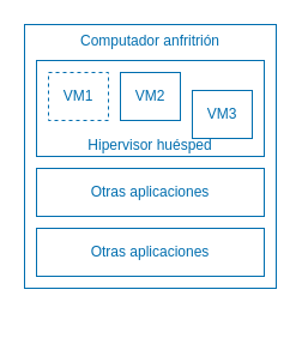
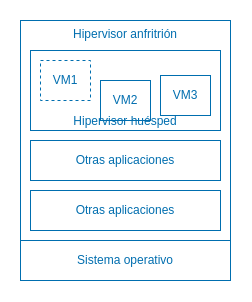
  <mxCell id="0" />
  <mxCell id="1" parent="0" />
- <mxCell id="2" value="Computador anfritrión" style="rounded=0;whiteSpace=wrap;html=1;fillColor=none;fontColor=light-dark(#006EAF,#006EAF);strokeColor=light-dark(#006EAF,#006EAF);verticalAlign=top;" parent="1" vertex="1"><mxGeometry x="20" y="20" width="210" height="220" as="geometry" /></mxCell>
+ <mxCell id="2" value="Hipervisor anfritrión" style="rounded=0;whiteSpace=wrap;html=1;fillColor=none;fontColor=light-dark(#006EAF,#006EAF);strokeColor=light-dark(#006EAF,#006EAF);verticalAlign=top;" parent="1" vertex="1"><mxGeometry x="20" y="20" width="210" height="220" as="geometry" /></mxCell>
+ <mxCell id="3" value="Sistema operativo" style="rounded=0;whiteSpace=wrap;html=1;fillColor=none;fontColor=light-dark(#006EAF,#006EAF);strokeColor=light-dark(#006EAF,#006EAF);" parent="1" vertex="1"><mxGeometry x="20" y="240" width="210" height="40" as="geometry" /></mxCell>
  <mxCell id="4" value="" style="group;strokeColor=light-dark(#006EAF,#006EAF);fontColor=light-dark(#006EAF,#006EAF);" parent="1" vertex="1" connectable="0"><mxGeometry x="30" y="50" width="190" height="80" as="geometry" /></mxCell>
  <mxCell id="5" value="VM1" style="rounded=0;whiteSpace=wrap;html=1;fillColor=none;fontColor=light-dark(#006EAF,#006EAF);strokeColor=light-dark(#006EAF,#006EAF);dashed=1;" parent="4" vertex="1"><mxGeometry x="10" y="10" width="50" height="40" as="geometry" /></mxCell>
- <mxCell id="6" value="VM2" style="rounded=0;whiteSpace=wrap;html=1;fillColor=none;fontColor=light-dark(#006EAF,#006EAF);strokeColor=light-dark(#006EAF,#006EAF);" parent="4" vertex="1"><mxGeometry x="70" y="10" width="50" height="40" as="geometry" /></mxCell>
+ <mxCell id="6" value="VM2" style="rounded=0;whiteSpace=wrap;html=1;fillColor=none;fontColor=light-dark(#006EAF,#006EAF);strokeColor=light-dark(#006EAF,#006EAF);" parent="4" vertex="1"><mxGeometry x="70" y="30" width="50" height="40" as="geometry" /></mxCell>
  <mxCell id="7" value="VM3" style="rounded=0;whiteSpace=wrap;html=1;fillColor=none;fontColor=light-dark(#006EAF,#006EAF);strokeColor=light-dark(#006EAF,#006EAF);" parent="4" vertex="1"><mxGeometry x="130" y="25" width="50" height="40" as="geometry" /></mxCell>
  <mxCell id="8" value="Hipervisor huésped" style="rounded=0;whiteSpace=wrap;html=1;fillColor=none;fontColor=light-dark(#006EAF,#006EAF);strokeColor=light-dark(#006EAF,#006EAF);verticalAlign=bottom;" parent="4" vertex="1"><mxGeometry width="190" height="80" as="geometry" /></mxCell>
  <mxCell id="9" value="Otras aplicaciones" style="rounded=0;whiteSpace=wrap;html=1;fillColor=none;fontColor=light-dark(#006EAF,#006EAF);strokeColor=light-dark(#006EAF,#006EAF);" parent="1" vertex="1"><mxGeometry x="30" y="140" width="190" height="40" as="geometry" /></mxCell>
  <mxCell id="10" value="Otras aplicaciones" style="rounded=0;whiteSpace=wrap;html=1;fillColor=none;fontColor=light-dark(#006EAF,#006EAF);strokeColor=light-dark(#006EAF,#006EAF);" parent="1" vertex="1"><mxGeometry x="30" y="190" width="190" height="40" as="geometry" /></mxCell>
